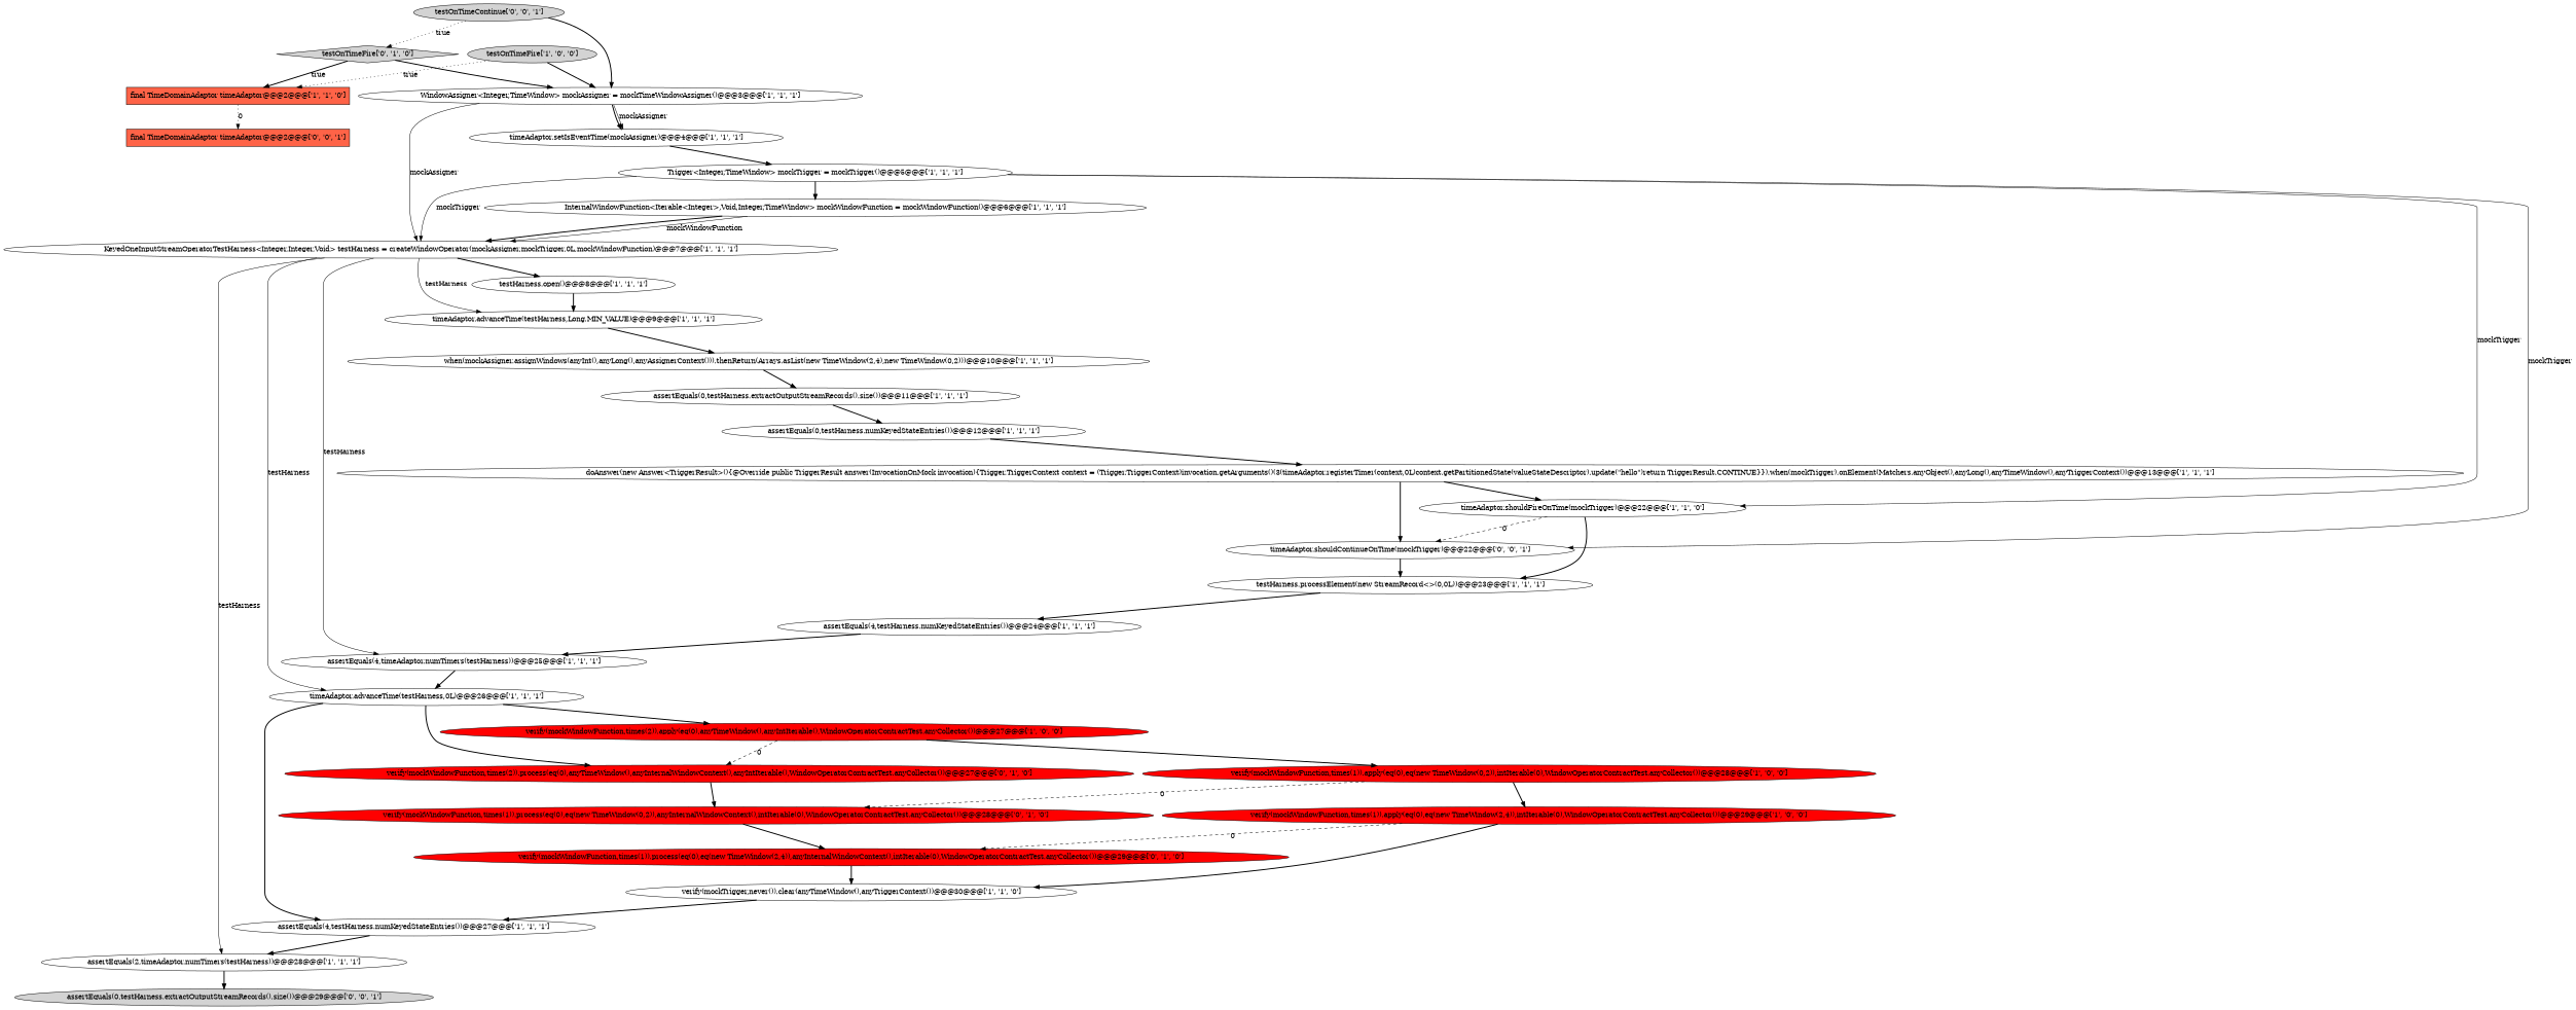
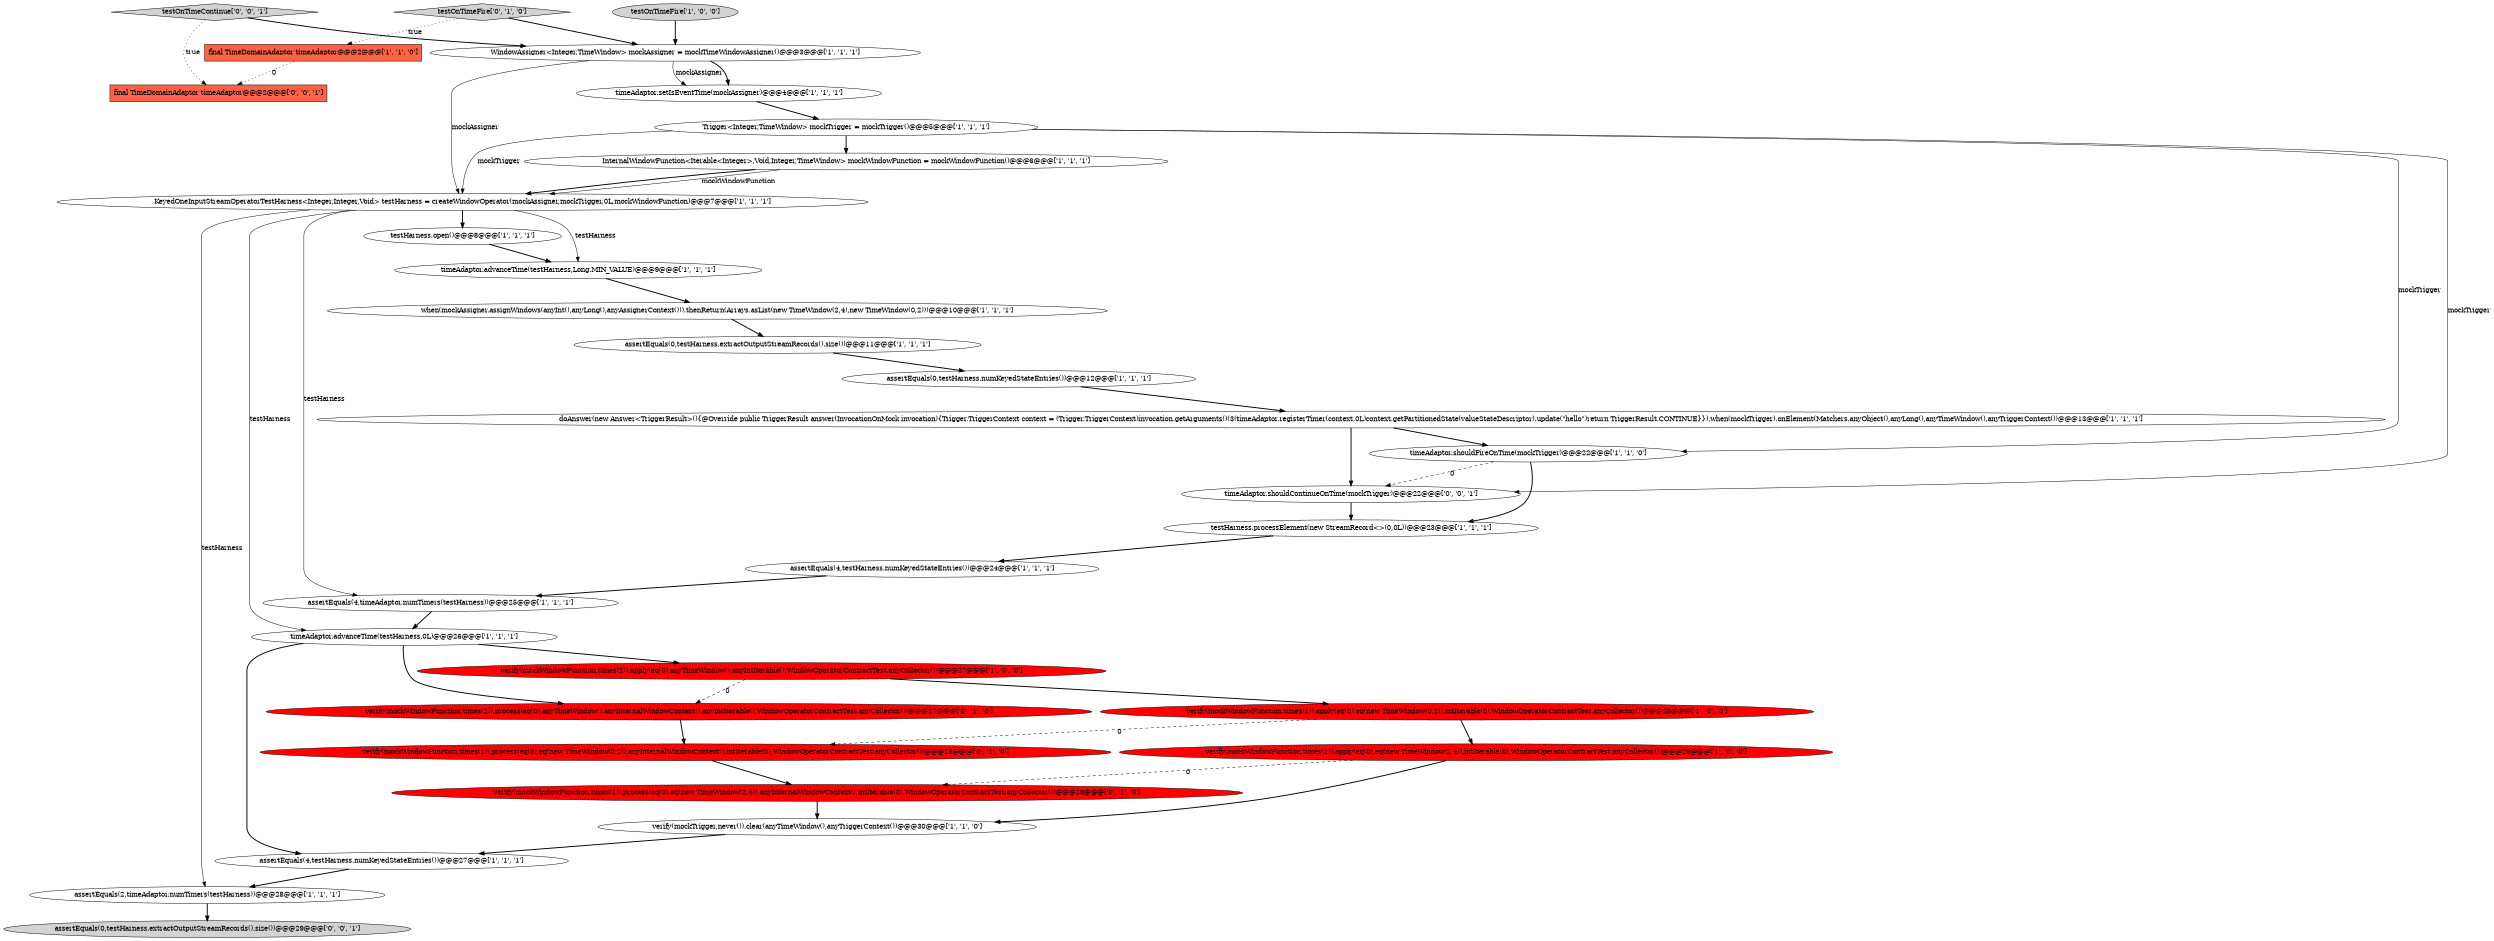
  digraph {
    node [fillcolor=white shape=ellipse style=filled]
    edge [style=bold]
    n1 [label="InternalWindowFunction<Iterable<Integer>,Void,Integer,TimeWindow> mockWindowFunction = mockWindowFunction()@@@6@@@['1', '1', '1']"]
    n2 [label="KeyedOneInputStreamOperatorTestHarness<Integer,Integer,Void> testHarness = createWindowOperator(mockAssigner,mockTrigger,0L,mockWindowFunction)@@@7@@@['1', '1', '1']"]
    n3 [label="assertEquals(2,timeAdaptor.numTimers(testHarness))@@@28@@@['1', '1', '1']"]
    n4 [label="assertEquals(4,timeAdaptor.numTimers(testHarness))@@@25@@@['1', '1', '1']"]
    n5 [label="timeAdaptor.advanceTime(testHarness,0L)@@@26@@@['1', '1', '1']"]
    n6 [label="testHarness.open()@@@8@@@['1', '1', '1']"]
    n7 [label="timeAdaptor.advanceTime(testHarness,Long.MIN_VALUE)@@@9@@@['1', '1', '1']"]
    n8 [label="assertEquals(4,testHarness.numKeyedStateEntries())@@@27@@@['1', '1', '1']"]
    n9 [fillcolor=lightgray label="assertEquals(0,testHarness.extractOutputStreamRecords().size())@@@29@@@['0', '0', '1']"]
    n10 [label="when(mockAssigner.assignWindows(anyInt(),anyLong(),anyAssignerContext())).thenReturn(Arrays.asList(new TimeWindow(2,4),new TimeWindow(0,2)))@@@10@@@['1', '1', '1']"]
    n11 [label="assertEquals(0,testHarness.extractOutputStreamRecords().size())@@@11@@@['1', '1', '1']"]
    n12 [label="assertEquals(0,testHarness.numKeyedStateEntries())@@@12@@@['1', '1', '1']"]
    n13 [fillcolor=red label="verify(mockWindowFunction,times(2)).apply(eq(0),anyTimeWindow(),anyIntIterable(),WindowOperatorContractTest.anyCollector())@@@27@@@['1', '0', '0']"]
    n14 [fillcolor=red label="verify(mockWindowFunction,times(2)).process(eq(0),anyTimeWindow(),anyInternalWindowContext(),anyIntIterable(),WindowOperatorContractTest.anyCollector())@@@27@@@['0', '1', '0']"]
    n15 [fillcolor=red label="verify(mockWindowFunction,times(1)).process(eq(0),eq(new TimeWindow(2,4)),anyInternalWindowContext(),intIterable(0),WindowOperatorContractTest.anyCollector())@@@29@@@['0', '1', '0']"]
    n16 [label="verify(mockTrigger,never()).clear(anyTimeWindow(),anyTriggerContext())@@@30@@@['1', '1', '0']"]
    n17 [label="assertEquals(4,testHarness.numKeyedStateEntries())@@@24@@@['1', '1', '1']"]
    n18 [fillcolor=red label="verify(mockWindowFunction,times(1)).apply(eq(0),eq(new TimeWindow(0,2)),intIterable(0),WindowOperatorContractTest.anyCollector())@@@28@@@['1', '0', '0']"]
    n19 [fillcolor=red label="verify(mockWindowFunction,times(1)).process(eq(0),eq(new TimeWindow(0,2)),anyInternalWindowContext(),intIterable(0),WindowOperatorContractTest.anyCollector())@@@28@@@['0', '1', '0']"]
    n20 [label="doAnswer(new Answer<TriggerResult>(){@Override public TriggerResult answer(InvocationOnMock invocation){Trigger.TriggerContext context = (Trigger.TriggerContext)invocation.getArguments()(3(timeAdaptor.registerTimer(context,0L)context.getPartitionedState(valueStateDescriptor).update(\"hello\")return TriggerResult.CONTINUE}}).when(mockTrigger).onElement(Matchers.anyObject(),anyLong(),anyTimeWindow(),anyTriggerContext())@@@13@@@['1', '1', '1']"]
    n21 [label="timeAdaptor.shouldContinueOnTime(mockTrigger)@@@22@@@['0', '0', '1']"]
    n22 [label="timeAdaptor.shouldFireOnTime(mockTrigger)@@@22@@@['1', '1', '0']"]
    n23 [label="testHarness.processElement(new StreamRecord<>(0,0L))@@@23@@@['1', '1', '1']"]
    n24 [fillcolor=lightgray label="testOnTimeFire['1', '0', '0']"]
    n25 [fillcolor=tomato label="final TimeDomainAdaptor timeAdaptor@@@2@@@['1', '1', '0']" shape=box]
    n26 [label="WindowAssigner<Integer,TimeWindow> mockAssigner = mockTimeWindowAssigner()@@@3@@@['1', '1', '1']"]
    n27 [fillcolor=tomato label="final TimeDomainAdaptor timeAdaptor@@@2@@@['0', '0', '1']" shape=box]
    n28 [label="timeAdaptor.setIsEventTime(mockAssigner)@@@4@@@['1', '1', '1']"]
-   n29 [fillcolor=lightgray label="testOnTimeContinue['0', '0', '1']"]
+   n29 [fillcolor=lightgray label="testOnTimeContinue['0', '0', '1']" shape=diamond]
    n30 [fillcolor=lightgray label="testOnTimeFire['0', '1', '0']" shape=diamond]
    n31 [fillcolor=red label="verify(mockWindowFunction,times(1)).apply(eq(0),eq(new TimeWindow(2,4)),intIterable(0),WindowOperatorContractTest.anyCollector())@@@29@@@['1', '0', '0']"]
    n32 [label="Trigger<Integer,TimeWindow> mockTrigger = mockTrigger()@@@5@@@['1', '1', '1']"]
    n1 -> n2
    n1 -> n2 [label=mockWindowFunction style=solid]
    n2 -> n3 [label=testHarness style=solid]
    n2 -> n4 [label=testHarness style=solid]
    n2 -> n5 [label=testHarness style=solid]
    n2 -> n6
    n2 -> n7 [label=testHarness style=solid]
    n3 -> n9
    n4 -> n5
    n5 -> n8
    n5 -> n13
    n5 -> n14
    n6 -> n7
    n7 -> n10
    n8 -> n3
    n10 -> n11
    n11 -> n12
    n12 -> n20
    n13 -> n14 [label=0 style=dashed]
    n13 -> n18
    n14 -> n19
    n15 -> n16
    n16 -> n8
    n17 -> n4
    n18 -> n19 [label=0 style=dashed]
    n18 -> n31
    n19 -> n15
    n20 -> n21
    n20 -> n22
    n21 -> n23
    n22 -> n21 [label=0 style=dashed]
    n22 -> n23
    n23 -> n17
-   n24 -> n25 [label=true style=dotted]
    n24 -> n26
    n25 -> n27 [label=0 style=dotted]
    n26 -> n2 [label=mockAssigner style=solid]
    n26 -> n28 [label=mockAssigner style=solid]
    n26 -> n28
    n28 -> n32
    n29 -> n26
-   n29 -> n30 [label=true style=dotted]
-   n30 -> n25 [label=true]
+   n29 -> n27 [label=true style=dotted]
+   n30 -> n25 [label=true style=dotted]
    n30 -> n26
    n31 -> n15 [label=0 style=dashed]
    n31 -> n16
    n32 -> n1
    n32 -> n2 [label=mockTrigger style=solid]
    n32 -> n21 [label=mockTrigger style=solid]
    n32 -> n22 [label=mockTrigger style=solid]
  }
